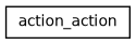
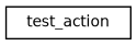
  digraph {
    rankdir=LR
-   n1 [color=black fillcolor=white fontname=Helvetica fontsize=10 height=0.2 label=action_action shape=record style=filled width=0.4]
+   n1 [color=black fillcolor=white fontname=Helvetica fontsize=10 height=0.2 label=test_action shape=record style=filled width=0.4]
  }
